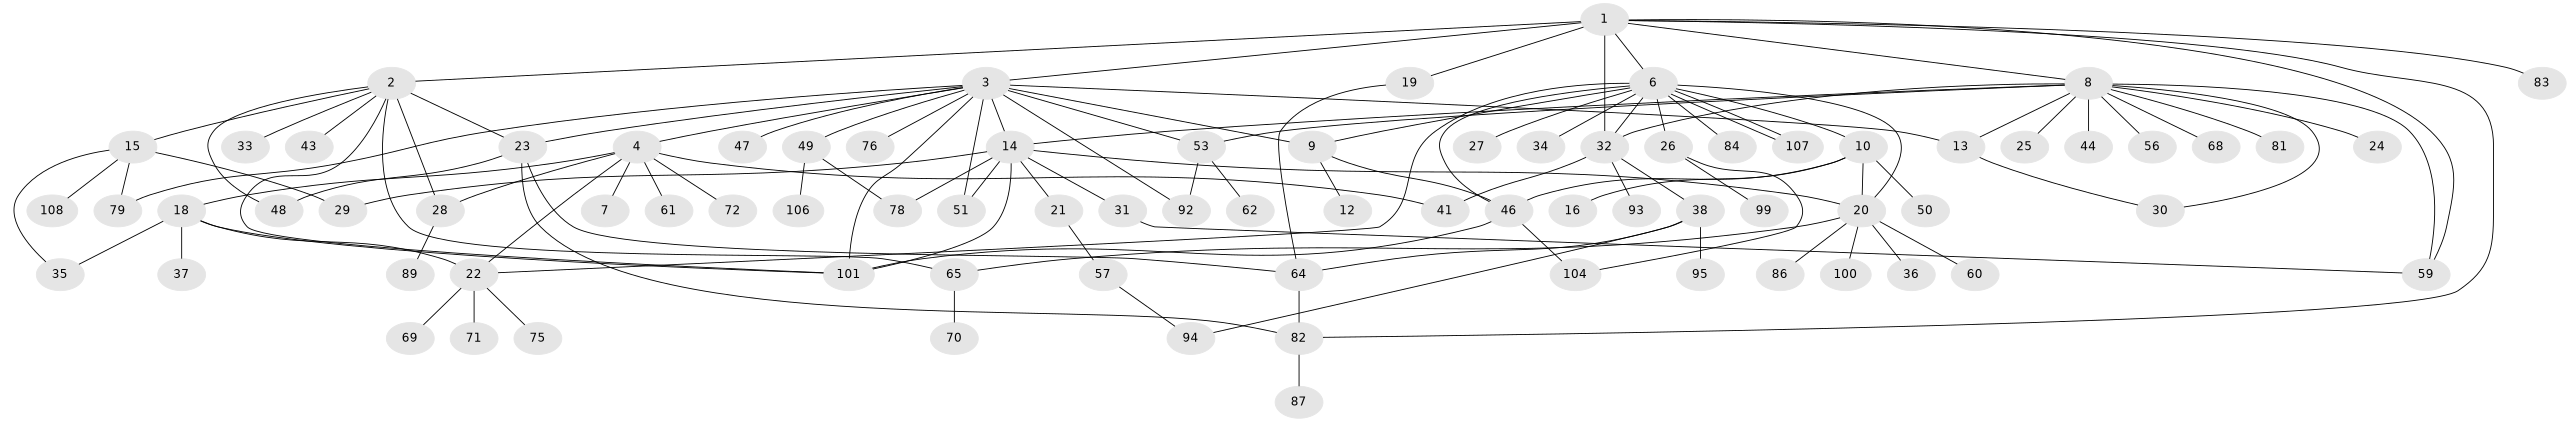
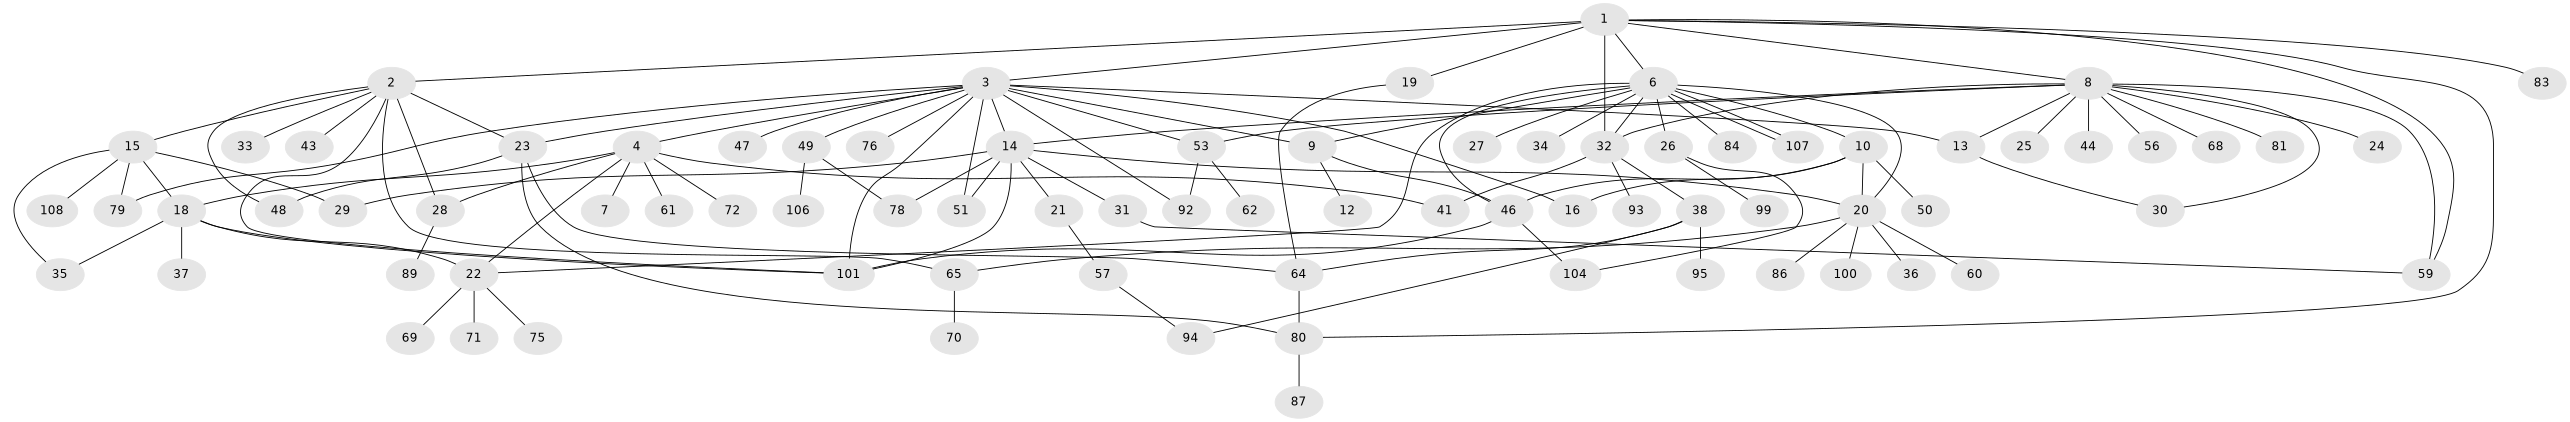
  graph {
    fontname="DejaVu Sans"
    node [color=gray90 fontname="DejaVu Sans" style=filled]
    edge [fontname="DejaVu Sans"]
    1 [super="+77"]
    2 [super="+5"]
    3 [super="+63"]
    6 [super="+11"]
    8 [super="+17"]
    19
    32
    59
-   82
+   82 [label=80]
    83
    15 [super="+54"]
    23 [super="+48"]
    28 [super="+49"]
    33
    43
    n16 [label=48]
    65 [super="+74"]
    101 [super="+102"]
    4 [super="+80"]
    9 [super="+58"]
    13
    14 [super="+103"]
    16 [super="+55"]
    n24 [label=49 super="+67"]
    47
    51 [super="+85"]
    53 [super="+97"]
    76
    79
    92
    22 [super="+42"]
    10 [super="+105"]
    20 [super="+52"]
    26 [super="+98"]
    27 [super="+40"]
    34
    46
    84
    107
    24
    25
    30
    44 [super="+96"]
    56
    68
    81
    64 [super="+66"]
    41
    38 [super="+73"]
    93
    87
    18 [super="+91"]
    29
    35
    108
    89
    70
    7
    61
    72
    12
    21
    31
    78
    106
    62
    37
    69
    71
    75
    50
    36
    60
    86
    100
    99
    104
    57 [super="+90"]
    94
    95
    1 -- 2 [weight=2]
    1 -- 3
    1 -- 6
    1 -- 8
    1 -- 19
    1 -- 32 [weight=2]
    1 -- 59
    1 -- 82
    1 -- 83
    2 -- 15
    2 -- 23
    2 -- 28 [weight=2]
    2 -- 33
    2 -- 43
    2 -- n16
    2 -- 65
    2 -- 101
    3 -- 23
    3 -- 101
    3 -- 4
    3 -- 9
    3 -- 13
    3 -- 14
+   3 -- 16 [weight=2]
    3 -- n24
    3 -- 47
    3 -- 51
    3 -- 53
    3 -- 76
    3 -- 79
    3 -- 92
    6 -- 32
    6 -- 9
    6 -- 22
    6 -- 10
    6 -- 20
    6 -- 26
    6 -- 27
    6 -- 34
    6 -- 46
    6 -- 84
    6 -- 107
    6 -- 107
    8 -- 32
    8 -- 59
    8 -- 13
    8 -- 14
    8 -- 53
    8 -- 24
    8 -- 25
    8 -- 30
    8 -- 44
    8 -- 56
    8 -- 68
    8 -- 81
    19 -- 64
    32 -- 41
    32 -- 38
    32 -- 93
    82 -- 87
    15 -- 79
+   15 -- 18
    15 -- 29
    15 -- 35
    15 -- 108
    23 -- 82
    23 -- n16
    23 -- 64
    28 -- 89
    65 -- 70
    4 -- 28
    4 -- 22
    4 -- 41
    4 -- 18
    4 -- 7
    4 -- 61
    4 -- 72
    9 -- 46
    9 -- 12
    13 -- 30
    14 -- 101
    14 -- 51
    14 -- 20
    14 -- 29
    14 -- 21
    14 -- 31
    14 -- 78
    n24 -- 78
    n24 -- 106
    53 -- 92
    53 -- 62
    22 -- 69
    22 -- 71
    22 -- 75
    10 -- 16 [weight=2]
    10 -- 20
    10 -- 46 [weight=2]
    10 -- 50
    20 -- 65
    20 -- 36
    20 -- 60
    20 -- 86
    20 -- 100
    26 -- 99
    26 -- 104
    46 -- 101
    46 -- 104
    64 -- 82
    38 -- 64
    38 -- 94
    38 -- 95
    18 -- 101
    18 -- 22
    18 -- 35
    18 -- 37
    21 -- 57
    31 -- 59
    57 -- 94
  }
